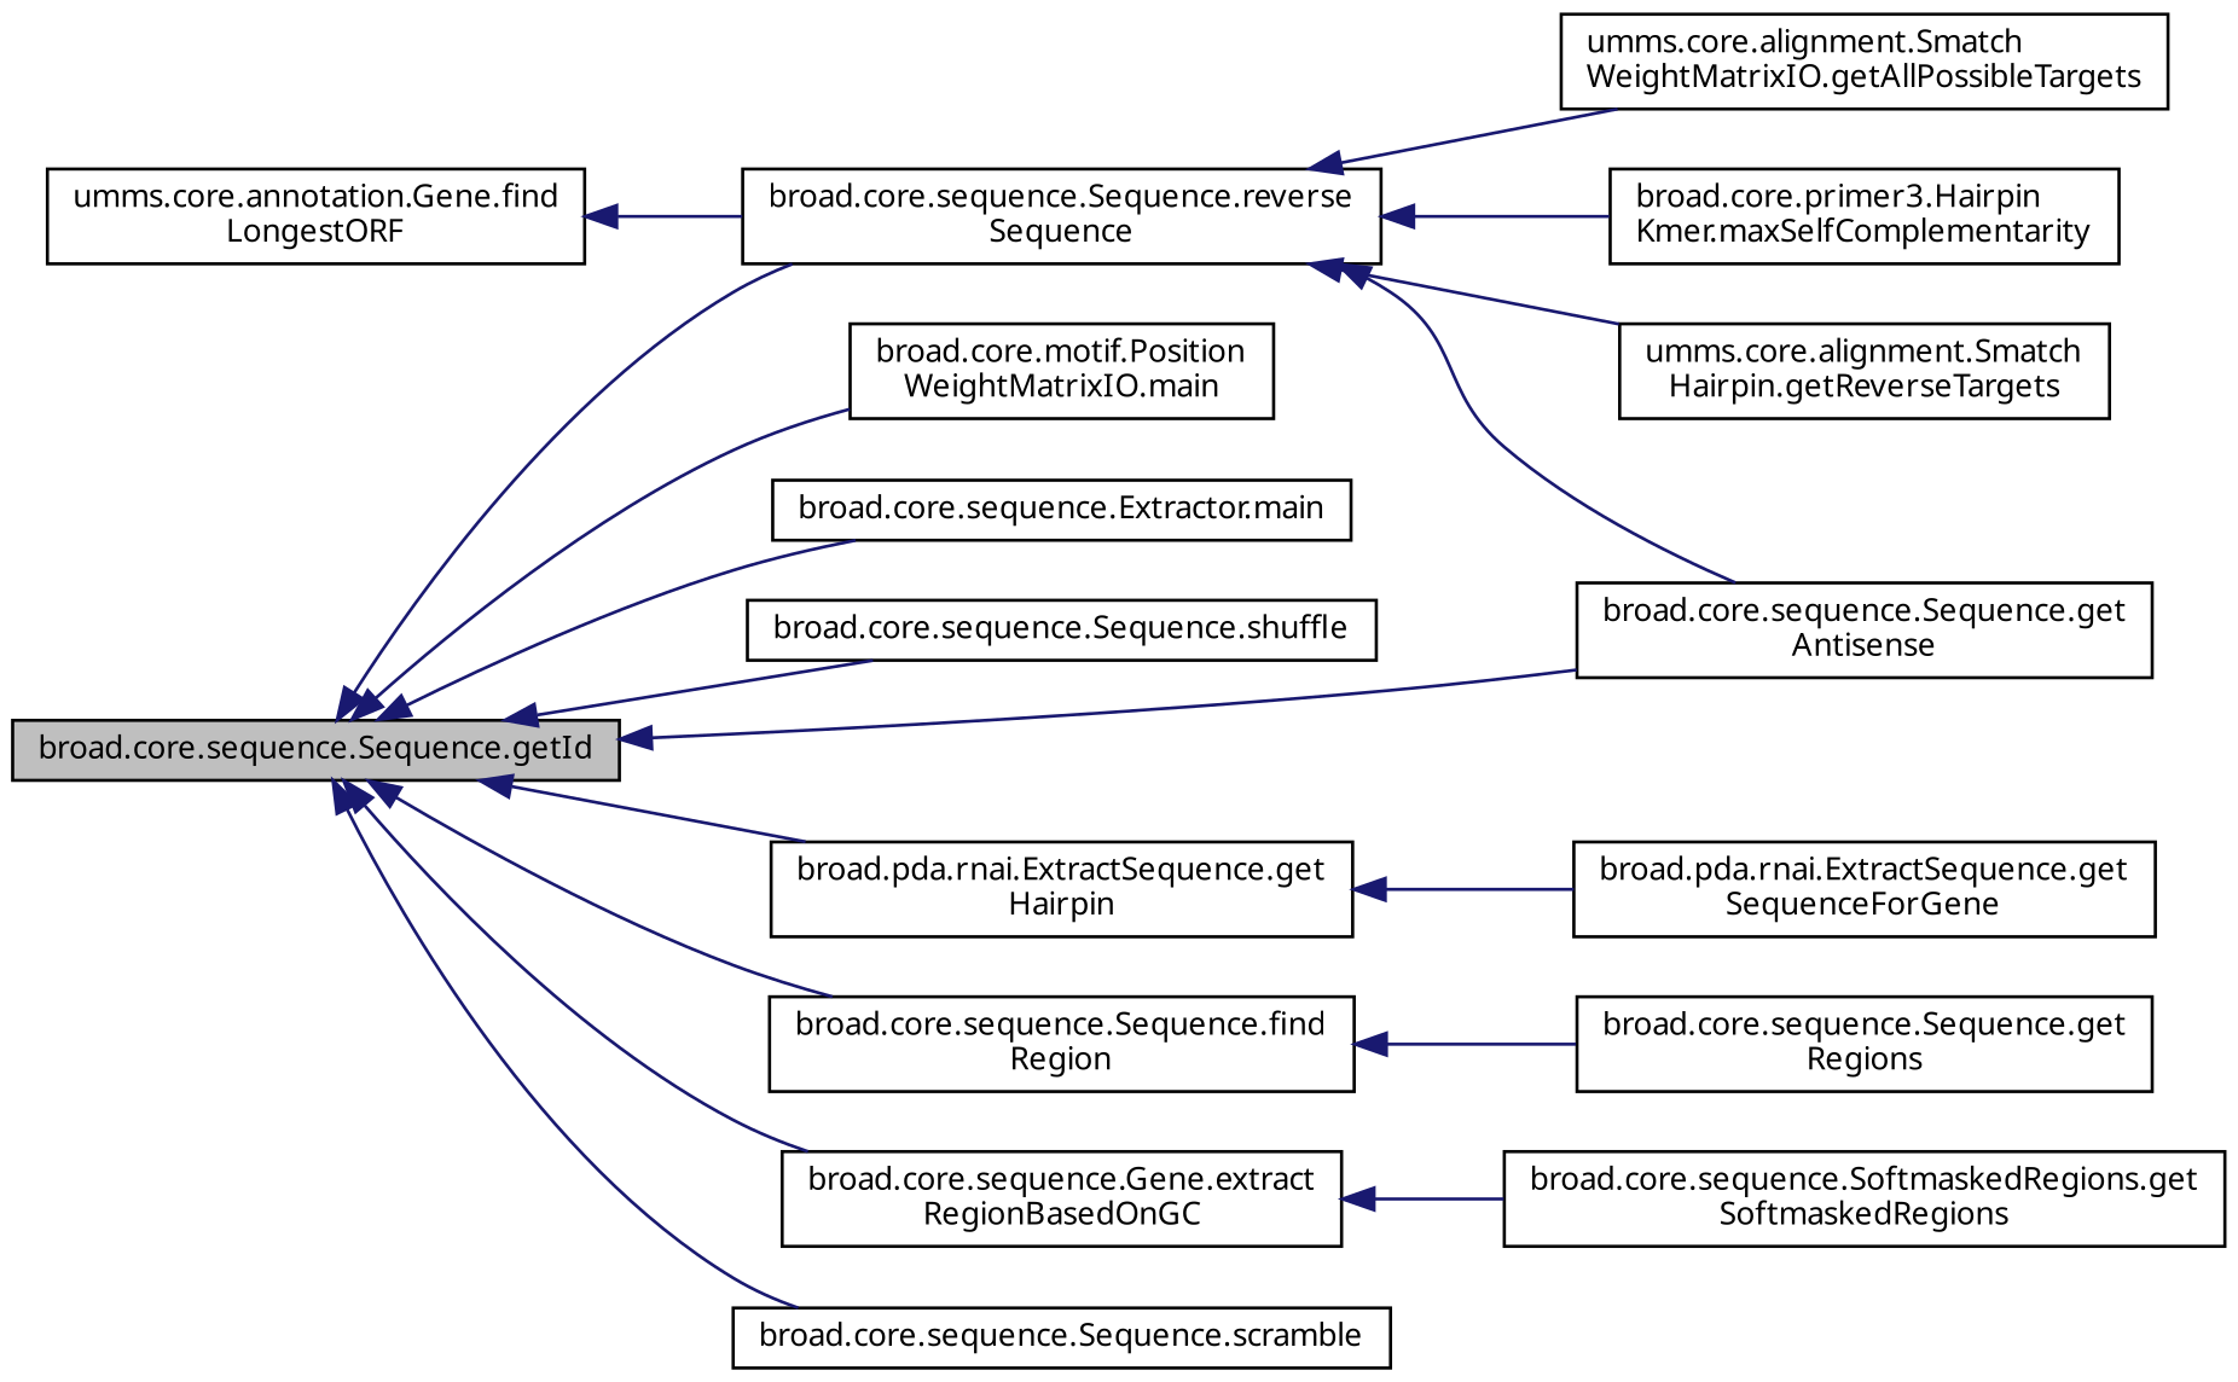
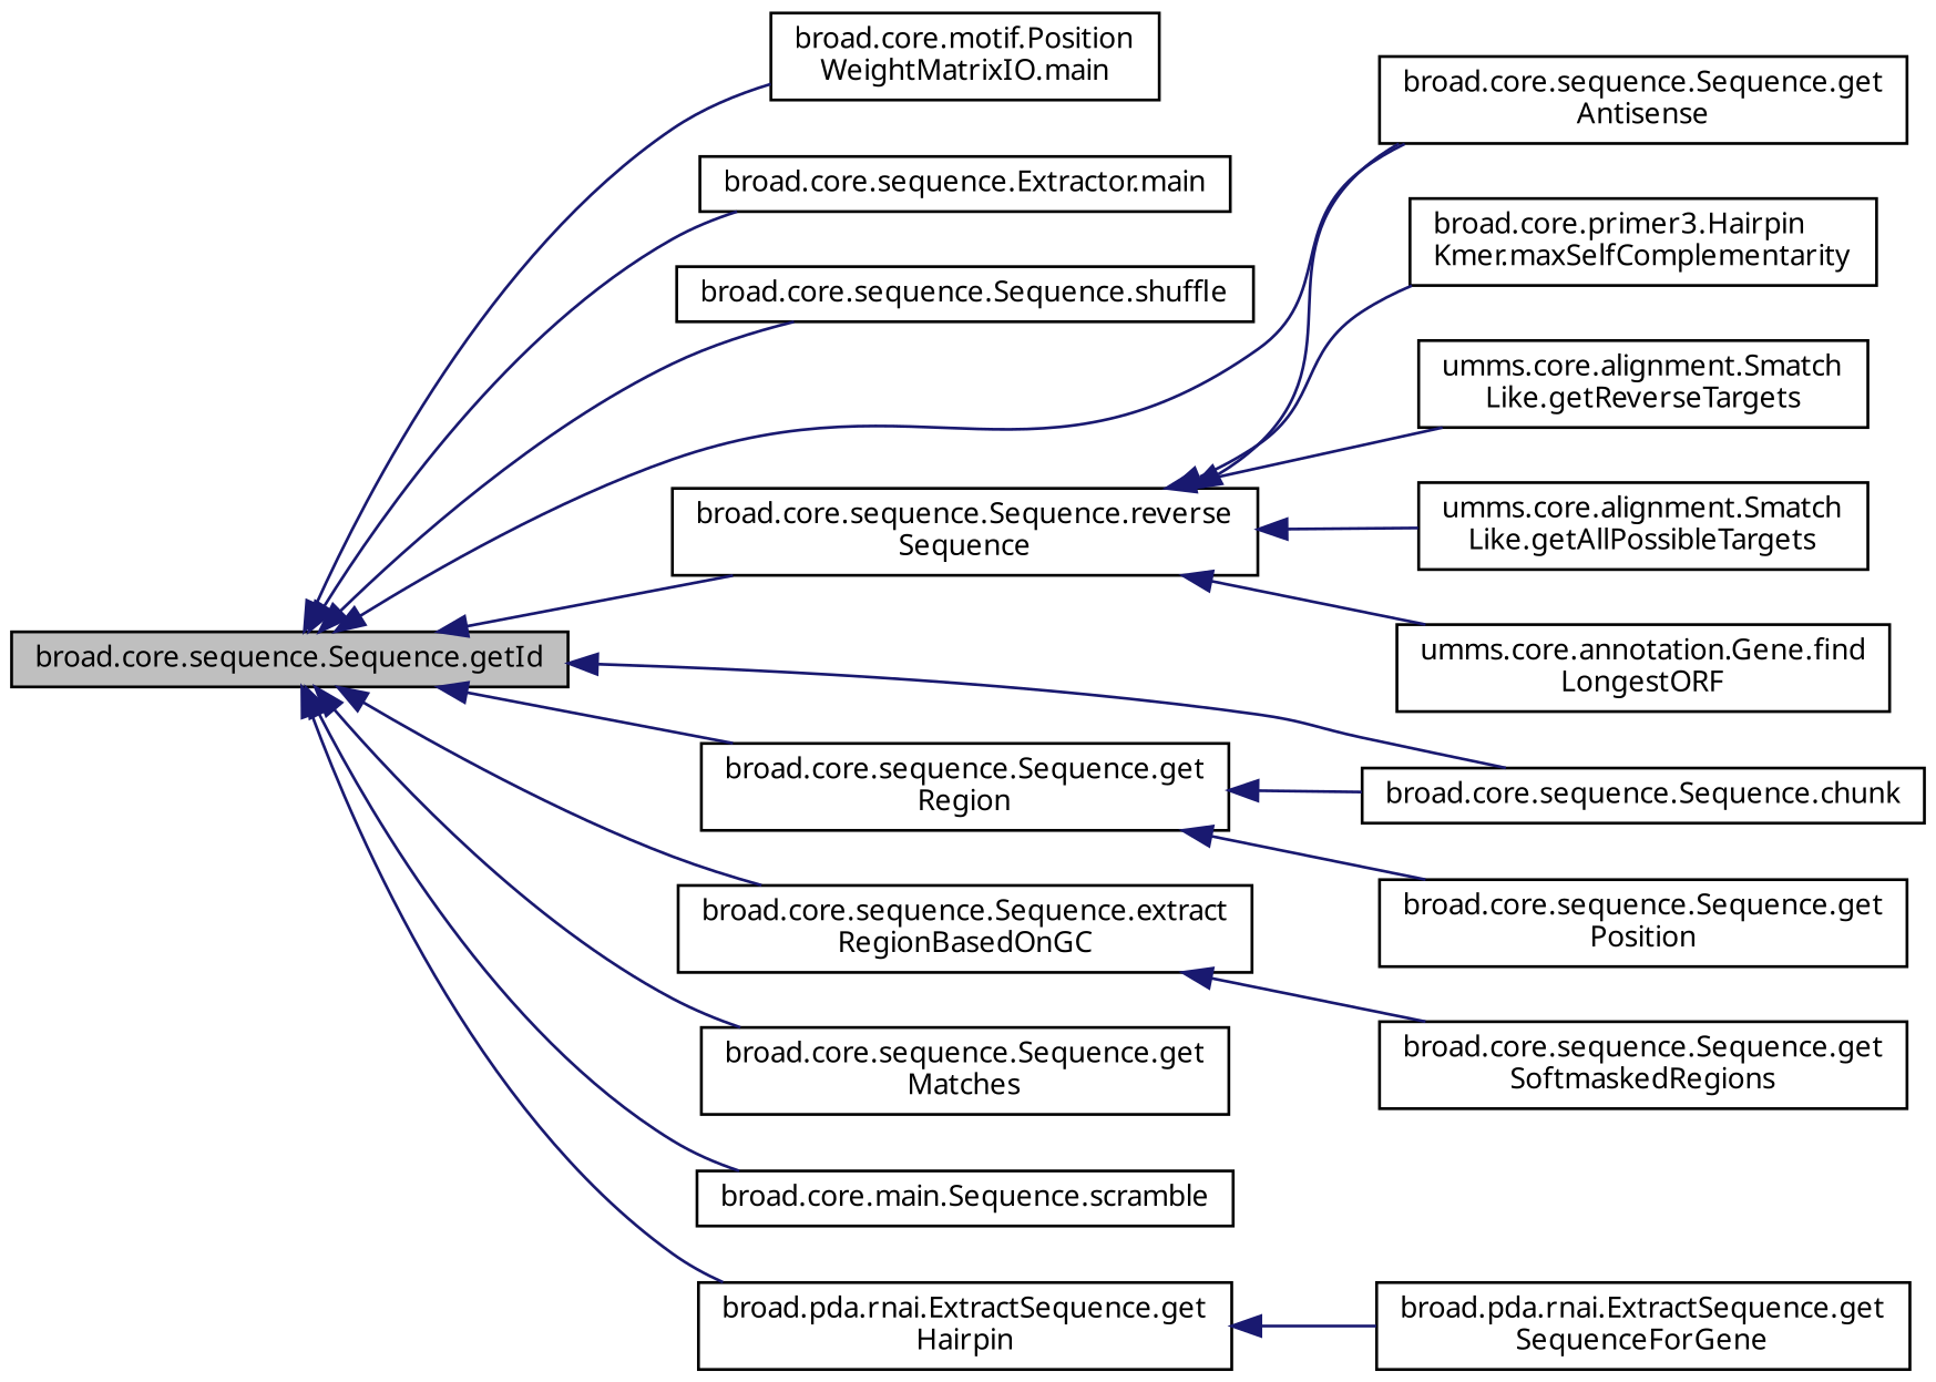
  digraph {
    fontname="Noto Sans"
    rankdir=LR
    node [color=black fillcolor=white fontname="Noto Sans" fontsize=10 shape=record style=filled]
    edge [color=midnightblue dir=back fontname="Noto Sans" fontsize=10 labelfontname=Helvetica labelfontsize=10 style=solid]
    n1 [fillcolor=grey75 fontcolor=black height=0.2 label="broad.core.sequence.Sequence.getId" width=0.4]
    n2 [height=0.2 label="broad.core.motif.Position\lWeightMatrixIO.main" width=0.4]
    n3 [height=0.2 label="broad.core.sequence.Extractor.main" width=0.4]
    n4 [height=0.2 label="broad.core.sequence.Sequence.shuffle" width=0.4]
    n5 [height=0.2 label="broad.core.sequence.Sequence.reverse\lSequence" width=0.4]
    n6 [height=0.2 label="broad.core.sequence.Sequence.get\lAntisense" width=0.4]
-   n7 [height=0.2 label="broad.core.sequence.Sequence.find\lRegion" width=0.4]
-   n9 [height=0.2 label="broad.core.sequence.Gene.extract\lRegionBasedOnGC" width=0.4]
-   n11 [height=0.2 label="broad.core.sequence.Sequence.scramble" width=0.4]
+   n7 [height=0.2 label="broad.core.sequence.Sequence.get\lRegion" width=0.4]
+   n8 [height=0.2 label="broad.core.sequence.Sequence.chunk" width=0.4]
+   n9 [height=0.2 label="broad.core.sequence.Sequence.extract\lRegionBasedOnGC" width=0.4]
+   n10 [height=0.2 label="broad.core.sequence.Sequence.get\lMatches" width=0.4]
+   n11 [height=0.2 label="broad.core.main.Sequence.scramble" width=0.4]
    n12 [height=0.2 label="broad.pda.rnai.ExtractSequence.get\lHairpin" width=0.4]
-   n13 [height=0.2 label="broad.core.sequence.SoftmaskedRegions.get\lSoftmaskedRegions" width=0.4]
+   n13 [height=0.2 label="broad.core.sequence.Sequence.get\lSoftmaskedRegions" width=0.4]
    n14 [height=0.2 label="broad.core.primer3.Hairpin\lKmer.maxSelfComplementarity" width=0.4]
-   n15 [height=0.2 label="umms.core.alignment.Smatch\lHairpin.getReverseTargets" width=0.4]
-   n16 [height=0.2 label="umms.core.alignment.Smatch\lWeightMatrixIO.getAllPossibleTargets" width=0.4]
+   n15 [height=0.2 label="umms.core.alignment.Smatch\lLike.getReverseTargets" width=0.4]
+   n16 [height=0.2 label="umms.core.alignment.Smatch\lLike.getAllPossibleTargets" width=0.4]
    n17 [height=0.2 label="umms.core.annotation.Gene.find\lLongestORF" width=0.4]
-   n18 [height=0.2 label="broad.core.sequence.Sequence.get\lRegions" width=0.4]
+   n18 [height=0.2 label="broad.core.sequence.Sequence.get\lPosition" width=0.4]
    n19 [height=0.2 label="broad.pda.rnai.ExtractSequence.get\lSequenceForGene" width=0.4]
    n1 -> n2
    n1 -> n3
    n1 -> n4
    n1 -> n5
    n1 -> n6
    n1 -> n7
+   n1 -> n8
    n1 -> n9
+   n1 -> n10
    n1 -> n11
    n1 -> n12
    n5 -> n6
    n5 -> n14
    n5 -> n15
    n5 -> n16
-   n17 -> n5
+   n5 -> n17
+   n7 -> n8
    n7 -> n18
    n9 -> n13
    n12 -> n19
  }
